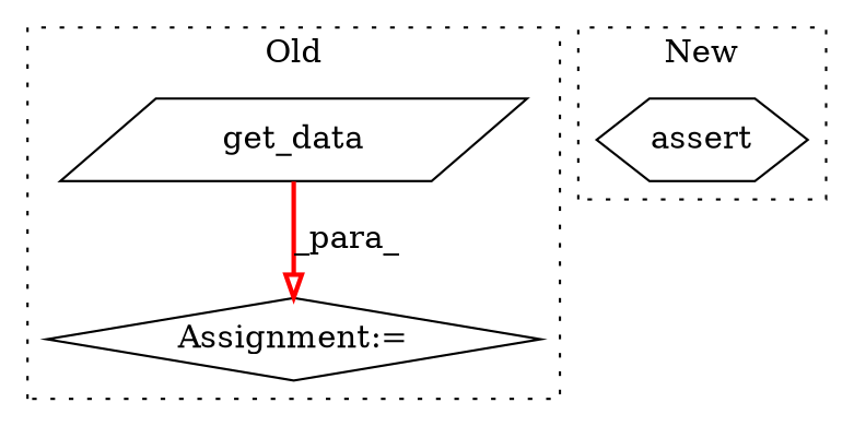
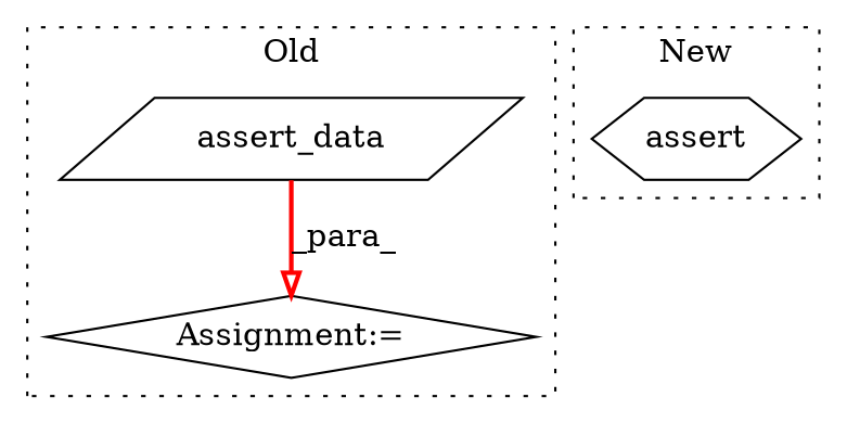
  digraph {
    node [a=32]
-   n1 [l=10 label=get_data s=1747 shape=parallelogram]
+   n1 [l=10 label=assert_data s=1747 shape=parallelogram]
    n2 [a=7 l=1 label="Assignment:=" s=1742 shape=diamond]
    n3 [l="8,1" label=assert s="2377,2420" shape=hexagon]
    subgraph cluster_1 {
      label=Old
      style=dotted
      n1
      n2
    }
    subgraph cluster_2 {
      label=New
      style=dotted
      n3
    }
    n1 -> n2 [label=_para_ color=red style=bold arrowhead=onormal]
  }
